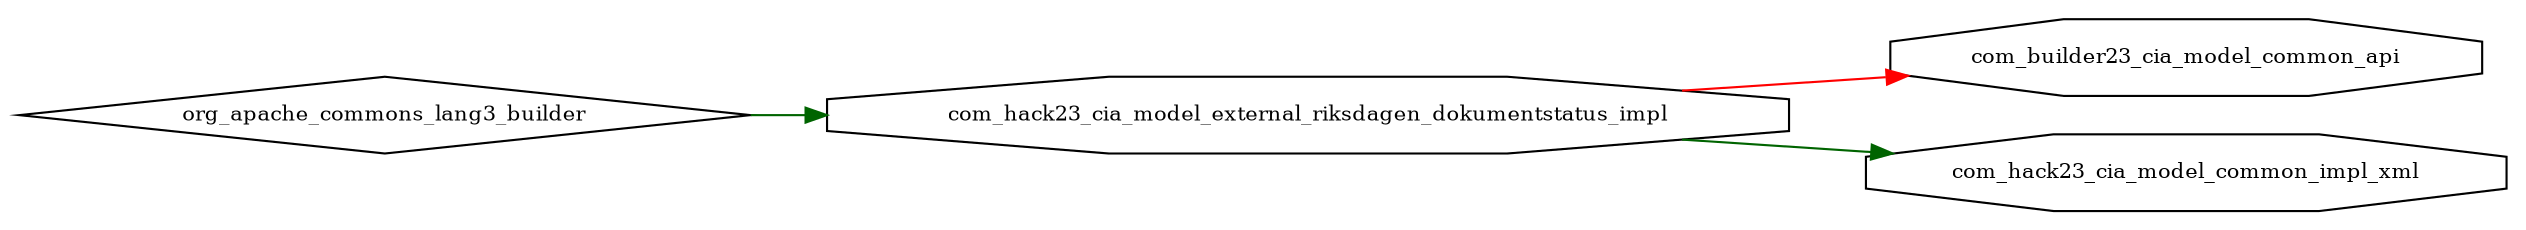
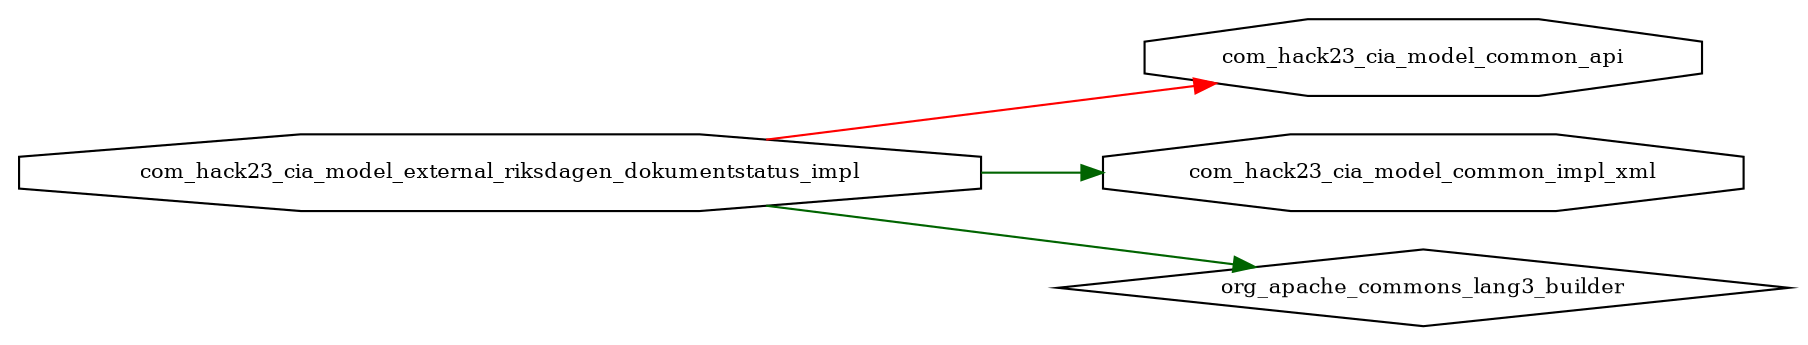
  digraph {
    rankdir=LR
    node [fontsize=10.0 shape=octagon]
    edge [color=darkgreen]
    com_hack23_cia_model_external_riksdagen_dokumentstatus_impl
-   com_hack23_cia_model_common_api [label=com_builder23_cia_model_common_api]
+   com_hack23_cia_model_common_api
    com_hack23_cia_model_common_impl_xml
    org_apache_commons_lang3_builder [shape=diamond]
    com_hack23_cia_model_external_riksdagen_dokumentstatus_impl -> com_hack23_cia_model_common_api [color=red]
    com_hack23_cia_model_external_riksdagen_dokumentstatus_impl -> com_hack23_cia_model_common_impl_xml
-   org_apache_commons_lang3_builder -> com_hack23_cia_model_external_riksdagen_dokumentstatus_impl
+   com_hack23_cia_model_external_riksdagen_dokumentstatus_impl -> org_apache_commons_lang3_builder
  }
